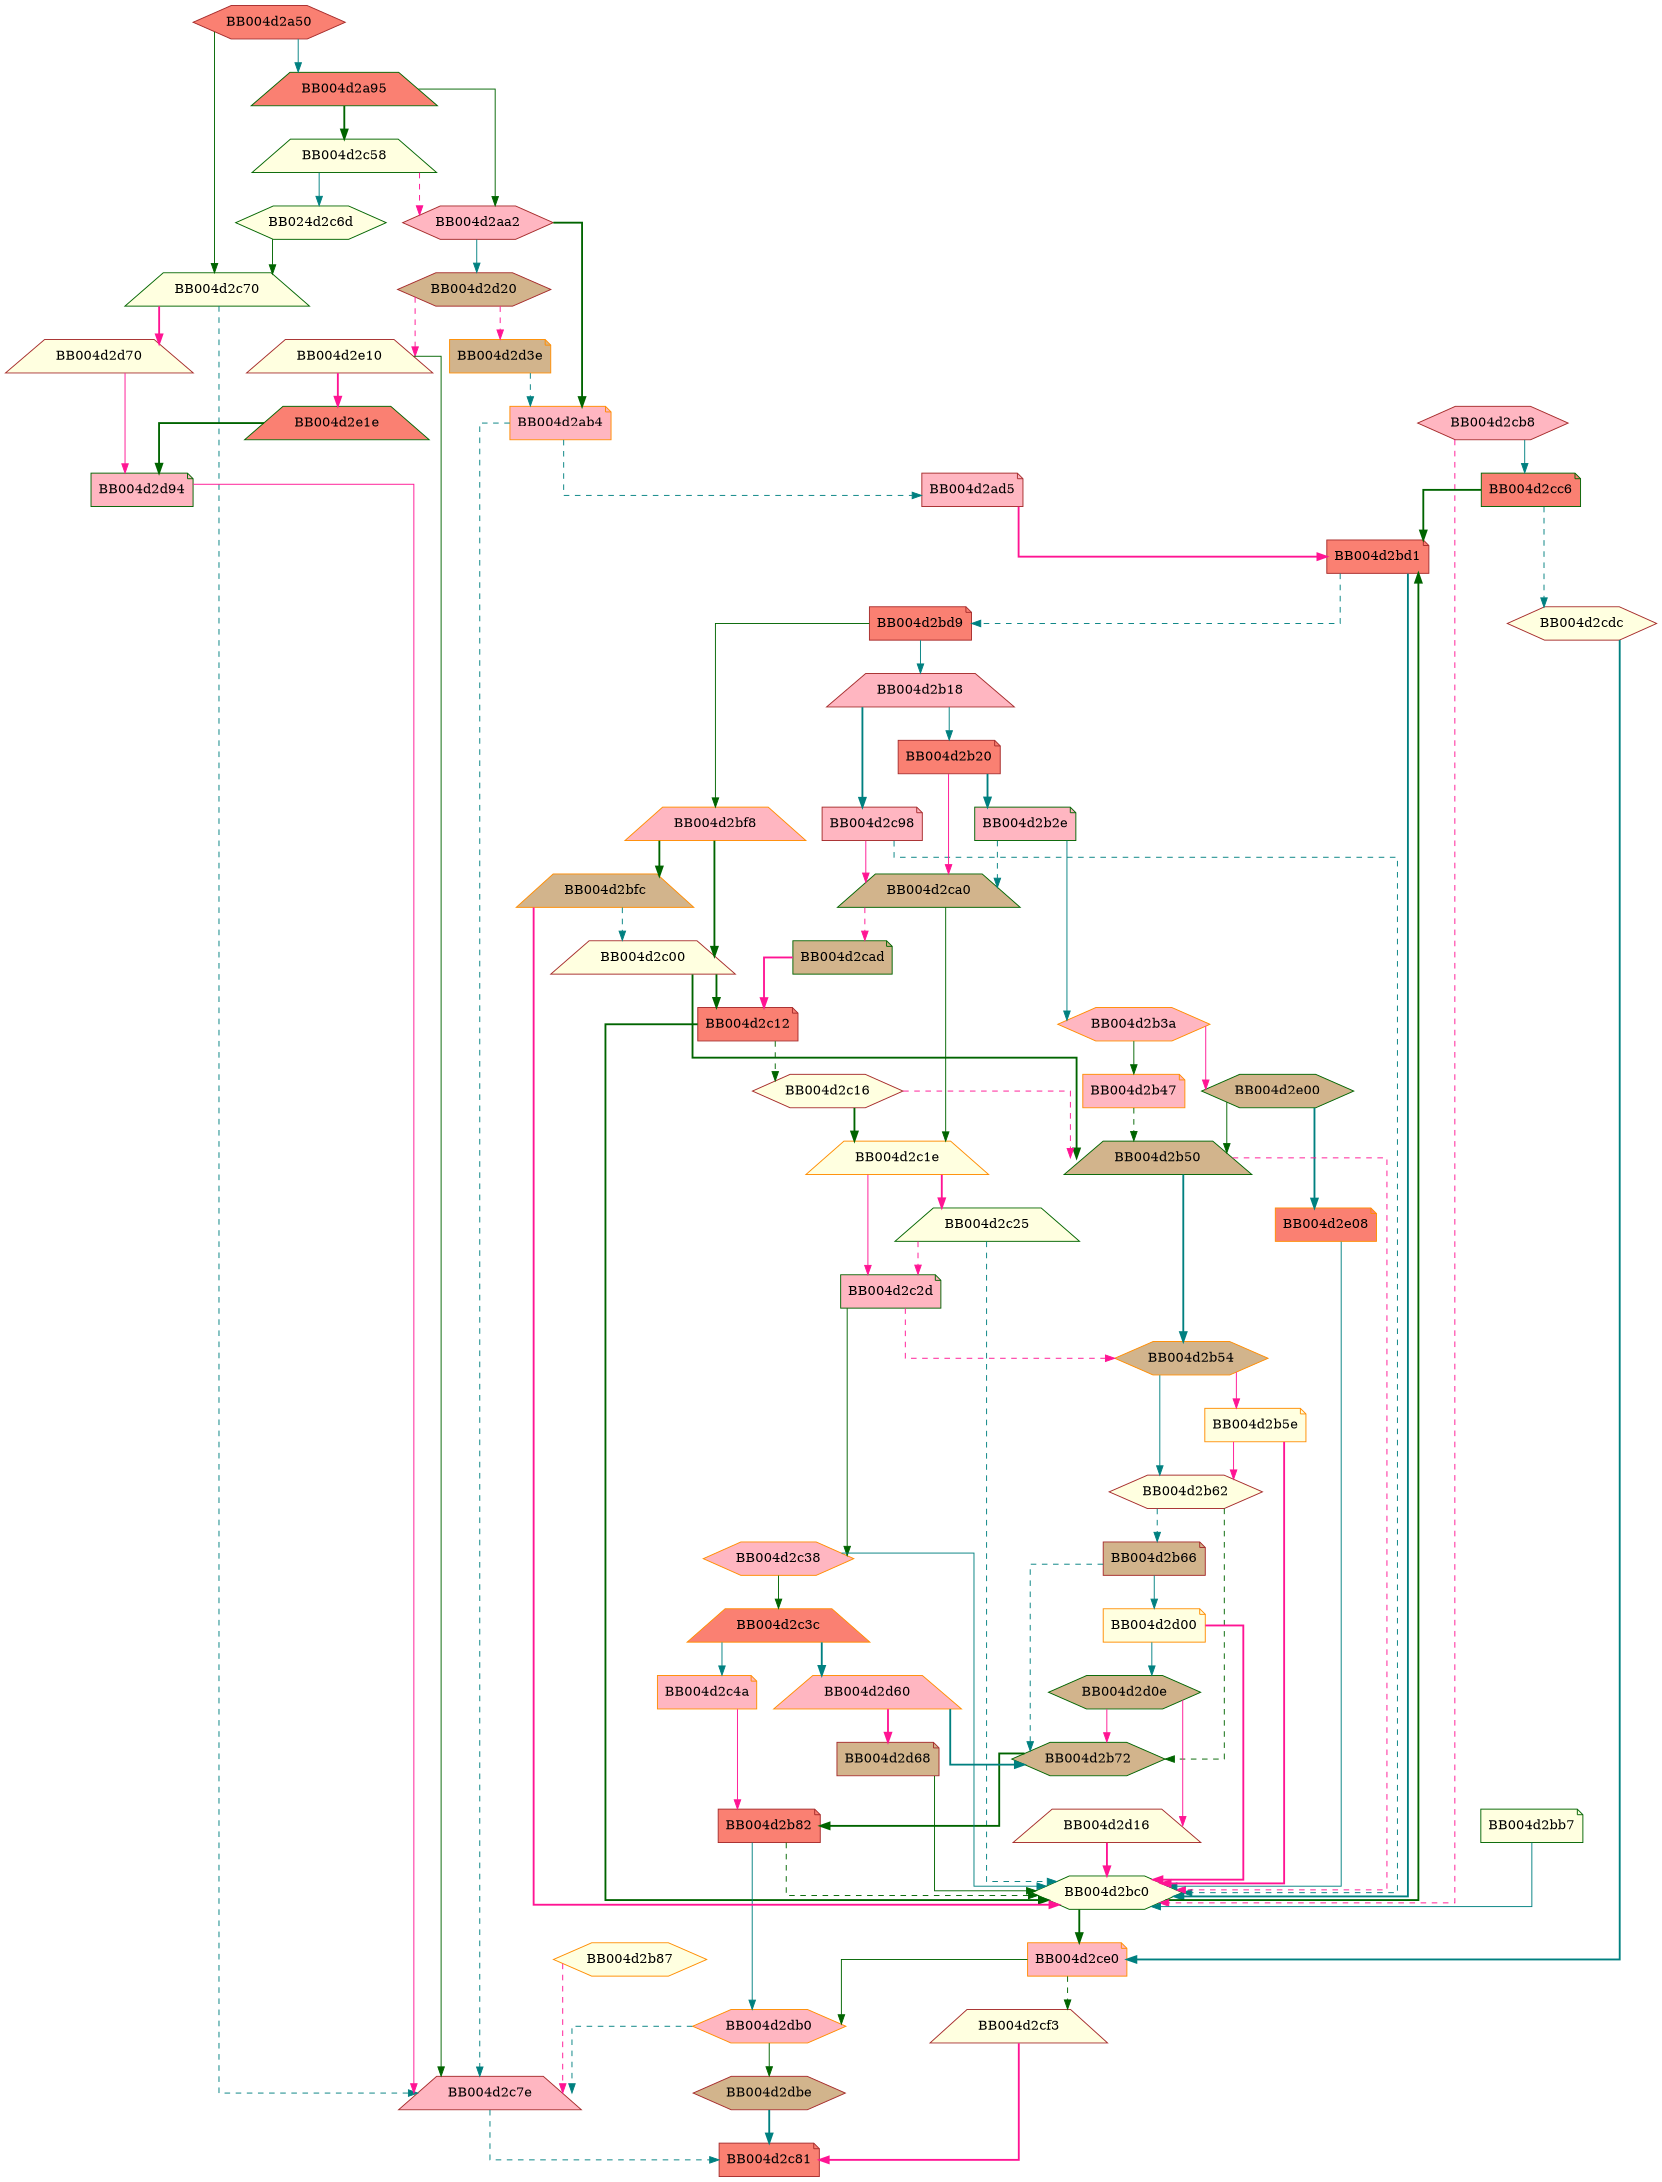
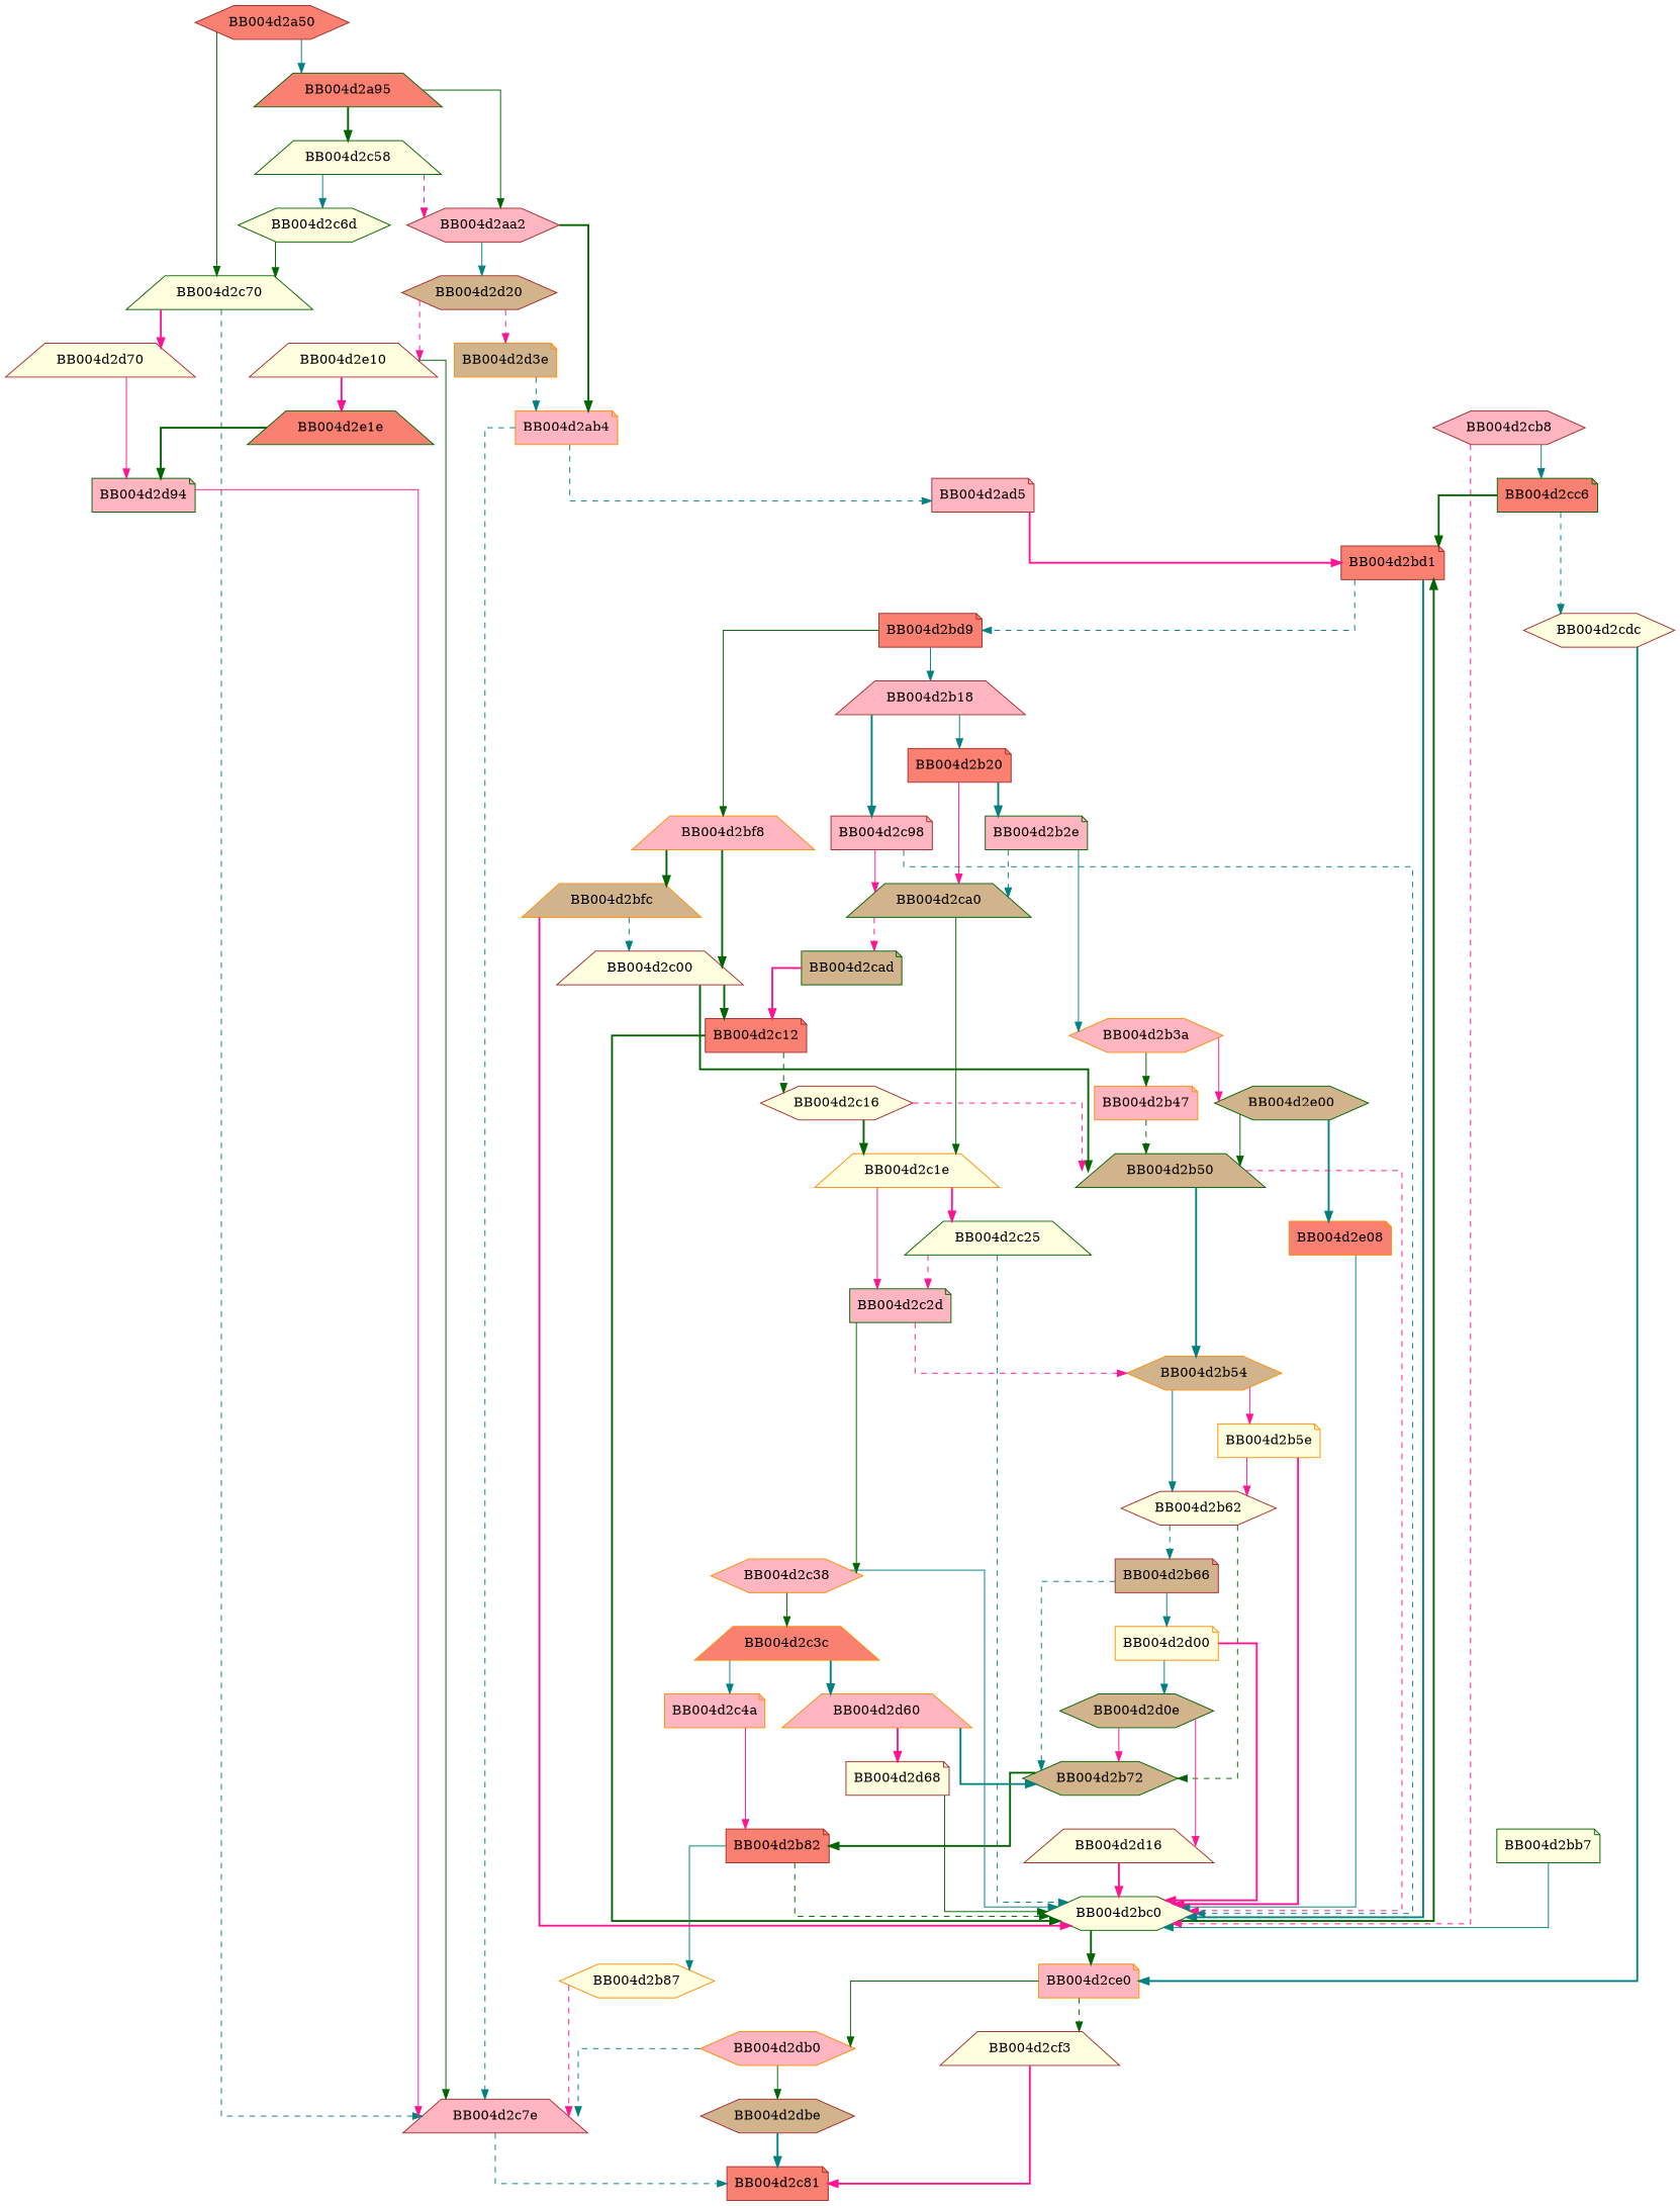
  digraph {
    splines=ortho
    node [color=brown fillcolor=lightyellow shape=note style=filled]
    edge [color=teal style=solid]
    BB004d2a50 [fillcolor=salmon shape=hexagon]
    BB004d2c70 [color=darkgreen shape=trapezium]
    BB004d2a95 [color=darkgreen fillcolor=salmon shape=trapezium]
    BB004d2c7e [fillcolor=lightpink shape=trapezium]
    BB004d2d70 [shape=trapezium]
    BB004d2c58 [color=darkgreen shape=trapezium]
    BB004d2aa2 [fillcolor=lightpink shape=hexagon]
    BB004d2c81 [fillcolor=salmon]
    BB004d2d94 [color=darkgreen fillcolor=lightpink]
-   BB004d2c6d [color=darkgreen shape=hexagon label=BB024d2c6d]
+   BB004d2c6d [color=darkgreen shape=hexagon]
    BB004d2d20 [fillcolor=tan shape=hexagon]
    BB004d2ab4 [color=darkorange fillcolor=lightpink]
    BB004d2e10 [shape=trapezium]
    BB004d2d3e [color=darkorange fillcolor=tan]
    BB004d2ad5 [fillcolor=lightpink]
    BB004d2e1e [color=darkgreen fillcolor=salmon shape=trapezium]
    BB004d2bd1 [fillcolor=salmon]
    BB004d2bc0 [color=darkgreen shape=hexagon]
    BB004d2bd9 [fillcolor=salmon]
    BB004d2ce0 [color=darkorange fillcolor=lightpink]
    BB004d2b18 [fillcolor=lightpink shape=trapezium]
    BB004d2bf8 [color=darkorange fillcolor=lightpink shape=trapezium]
    BB004d2c98 [fillcolor=lightpink]
    BB004d2b20 [fillcolor=salmon]
    BB004d2ca0 [color=darkgreen fillcolor=tan shape=trapezium]
    BB004d2b2e [color=darkgreen fillcolor=lightpink]
    BB004d2c1e [color=darkorange shape=trapezium]
    BB004d2cad [color=darkgreen fillcolor=tan]
    BB004d2b3a [color=darkorange fillcolor=lightpink shape=hexagon]
    BB004d2c2d [color=darkgreen fillcolor=lightpink]
    BB004d2c25 [color=darkgreen shape=trapezium]
    BB004d2c12 [fillcolor=salmon]
    BB004d2e00 [color=darkgreen fillcolor=tan shape=hexagon]
    BB004d2b47 [color=darkorange fillcolor=lightpink]
    BB004d2b50 [color=darkgreen fillcolor=tan shape=trapezium]
    BB004d2e08 [color=darkorange fillcolor=salmon]
    BB004d2b54 [color=darkorange fillcolor=tan shape=hexagon]
    BB004d2b62 [shape=hexagon]
    BB004d2b5e [color=darkorange]
    BB004d2db0 [color=darkorange fillcolor=lightpink shape=hexagon]
    BB004d2cf3 [shape=trapezium]
    BB004d2b72 [color=darkgreen fillcolor=tan shape=hexagon]
    BB004d2b66 [fillcolor=tan]
    BB004d2b82 [fillcolor=salmon]
    BB004d2d00 [color=darkorange]
    BB004d2b87 [color=darkorange shape=hexagon]
    BB004d2d0e [color=darkgreen fillcolor=tan shape=hexagon]
    BB004d2d16 [shape=trapezium]
    BB004d2cb8 [fillcolor=lightpink shape=hexagon]
    BB004d2cc6 [color=darkgreen fillcolor=salmon]
    BB004d2bb7 [color=darkgreen]
    BB004d2cdc [shape=hexagon]
    BB004d2dbe [fillcolor=tan shape=hexagon]
    BB004d2c00 [shape=trapezium]
    BB004d2bfc [color=darkorange fillcolor=tan shape=trapezium]
    BB004d2c16 [shape=hexagon]
    BB004d2c38 [color=darkorange fillcolor=lightpink shape=hexagon]
    BB004d2c3c [color=darkorange fillcolor=salmon shape=trapezium]
    BB004d2d60 [color=darkorange fillcolor=lightpink shape=trapezium]
    BB004d2c4a [color=darkorange fillcolor=lightpink]
-   BB004d2d68 [fillcolor=tan]
+   BB004d2d68
    BB004d2a50 -> BB004d2c70 [color=darkgreen]
    BB004d2a50 -> BB004d2a95
    BB004d2c70 -> BB004d2c7e [style=dashed]
    BB004d2c70 -> BB004d2d70 [color=deeppink style=bold]
    BB004d2a95 -> BB004d2c58 [color=darkgreen style=bold]
    BB004d2a95 -> BB004d2aa2 [color=darkgreen]
    BB004d2c7e -> BB004d2c81 [style=dashed]
    BB004d2d70 -> BB004d2d94 [color=deeppink]
    BB004d2c58 -> BB004d2aa2 [color=deeppink style=dashed]
    BB004d2c58 -> BB004d2c6d
    BB004d2aa2 -> BB004d2d20
    BB004d2aa2 -> BB004d2ab4 [color=darkgreen style=bold]
    BB004d2d94 -> BB004d2c7e [color=deeppink]
    BB004d2c6d -> BB004d2c70 [color=darkgreen]
    BB004d2d20 -> BB004d2e10 [color=deeppink style=dashed]
    BB004d2d20 -> BB004d2d3e [color=deeppink style=dashed]
    BB004d2ab4 -> BB004d2c7e [style=dashed]
    BB004d2ab4 -> BB004d2ad5 [style=dashed]
    BB004d2e10 -> BB004d2c7e [color=darkgreen]
    BB004d2e10 -> BB004d2e1e [color=deeppink style=bold]
    BB004d2d3e -> BB004d2ab4 [style=dashed]
    BB004d2ad5 -> BB004d2bd1 [color=deeppink style=bold]
    BB004d2e1e -> BB004d2d94 [color=darkgreen style=bold]
    BB004d2bd1 -> BB004d2bc0 [style=bold]
    BB004d2bd1 -> BB004d2bd9 [style=dashed]
    BB004d2bc0 -> BB004d2bd1 [color=darkgreen style=bold]
    BB004d2bc0 -> BB004d2ce0 [color=darkgreen style=bold]
    BB004d2bd9 -> BB004d2b18
    BB004d2bd9 -> BB004d2bf8 [color=darkgreen]
    BB004d2ce0 -> BB004d2db0 [color=darkgreen]
    BB004d2ce0 -> BB004d2cf3 [color=darkgreen style=dashed]
    BB004d2b18 -> BB004d2c98 [style=bold]
    BB004d2b18 -> BB004d2b20
    BB004d2bf8 -> BB004d2c00 [color=darkgreen style=bold]
    BB004d2bf8 -> BB004d2bfc [color=darkgreen style=bold]
    BB004d2c98 -> BB004d2bc0 [style=dashed]
    BB004d2c98 -> BB004d2ca0 [color=deeppink]
    BB004d2b20 -> BB004d2ca0 [color=deeppink]
    BB004d2b20 -> BB004d2b2e [style=bold]
    BB004d2ca0 -> BB004d2c1e [color=darkgreen]
    BB004d2ca0 -> BB004d2cad [color=deeppink style=dashed]
    BB004d2b2e -> BB004d2ca0 [style=dashed]
    BB004d2b2e -> BB004d2b3a
    BB004d2c1e -> BB004d2c2d [color=deeppink]
    BB004d2c1e -> BB004d2c25 [color=deeppink style=bold]
    BB004d2cad -> BB004d2c12 [color=deeppink style=bold]
    BB004d2b3a -> BB004d2e00 [color=deeppink]
    BB004d2b3a -> BB004d2b47 [color=darkgreen]
    BB004d2c2d -> BB004d2b54 [color=deeppink style=dashed]
    BB004d2c2d -> BB004d2c38 [color=darkgreen]
    BB004d2c25 -> BB004d2bc0 [style=dashed]
    BB004d2c25 -> BB004d2c2d [color=deeppink style=dashed]
    BB004d2c12 -> BB004d2bc0 [color=darkgreen style=bold]
    BB004d2c12 -> BB004d2c16 [color=darkgreen style=dashed]
    BB004d2e00 -> BB004d2b50 [color=darkgreen]
    BB004d2e00 -> BB004d2e08 [style=bold]
    BB004d2b47 -> BB004d2b50 [color=darkgreen style=dashed]
    BB004d2b50 -> BB004d2bc0 [color=deeppink style=dashed]
    BB004d2b50 -> BB004d2b54 [style=bold]
    BB004d2e08 -> BB004d2bc0
    BB004d2b54 -> BB004d2b62
    BB004d2b54 -> BB004d2b5e [color=deeppink]
    BB004d2b62 -> BB004d2b72 [color=darkgreen style=dashed]
    BB004d2b62 -> BB004d2b66 [style=dashed]
    BB004d2b5e -> BB004d2bc0 [color=deeppink style=bold]
    BB004d2b5e -> BB004d2b62 [color=deeppink]
    BB004d2db0 -> BB004d2c7e [style=dashed]
    BB004d2db0 -> BB004d2dbe [color=darkgreen]
    BB004d2cf3 -> BB004d2c81 [color=deeppink style=bold]
    BB004d2b72 -> BB004d2b82 [color=darkgreen style=bold]
    BB004d2b66 -> BB004d2b72 [style=dashed]
    BB004d2b66 -> BB004d2d00
    BB004d2b82 -> BB004d2bc0 [color=darkgreen style=dashed]
-   BB004d2b82 -> BB004d2db0
+   BB004d2b82 -> BB004d2b87
    BB004d2d00 -> BB004d2bc0 [color=deeppink style=bold]
    BB004d2d00 -> BB004d2d0e
    BB004d2b87 -> BB004d2c7e [color=deeppink style=dashed]
    BB004d2d0e -> BB004d2b72 [color=deeppink]
    BB004d2d0e -> BB004d2d16 [color=deeppink]
    BB004d2d16 -> BB004d2bc0 [color=deeppink style=bold]
    BB004d2cb8 -> BB004d2bc0 [color=deeppink style=dashed]
    BB004d2cb8 -> BB004d2cc6
    BB004d2cc6 -> BB004d2bd1 [color=darkgreen style=bold]
    BB004d2cc6 -> BB004d2cdc [style=dashed]
    BB004d2bb7 -> BB004d2bc0
    BB004d2cdc -> BB004d2ce0 [style=bold]
    BB004d2dbe -> BB004d2c81 [style=bold]
    BB004d2c00 -> BB004d2c12 [color=darkgreen style=bold]
    BB004d2c00 -> BB004d2b50 [color=darkgreen style=bold]
    BB004d2bfc -> BB004d2bc0 [color=deeppink style=bold]
    BB004d2bfc -> BB004d2c00 [style=dashed]
    BB004d2c16 -> BB004d2c1e [color=darkgreen style=bold]
    BB004d2c16 -> BB004d2b50 [color=deeppink style=dashed]
    BB004d2c38 -> BB004d2bc0
    BB004d2c38 -> BB004d2c3c [color=darkgreen]
    BB004d2c3c -> BB004d2d60 [style=bold]
    BB004d2c3c -> BB004d2c4a
    BB004d2d60 -> BB004d2b72 [style=bold]
    BB004d2d60 -> BB004d2d68 [color=deeppink style=bold]
    BB004d2c4a -> BB004d2b82 [color=deeppink]
    BB004d2d68 -> BB004d2bc0 [color=darkgreen]
  }
